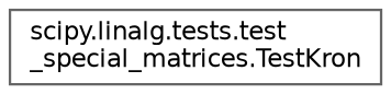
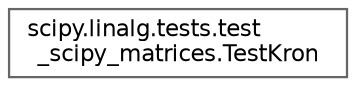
  digraph {
    rankdir=LR
-   n1 [color=grey40 fillcolor=white fontname=Helvetica fontsize=10 height=0.2 label="scipy.linalg.tests.test\l_special_matrices.TestKron" shape=box style=filled width=0.4]
+   n1 [color=grey40 fillcolor=white fontname=Helvetica fontsize=10 height=0.2 label="scipy.linalg.tests.test\l_scipy_matrices.TestKron" shape=box style=filled width=0.4]
  }
